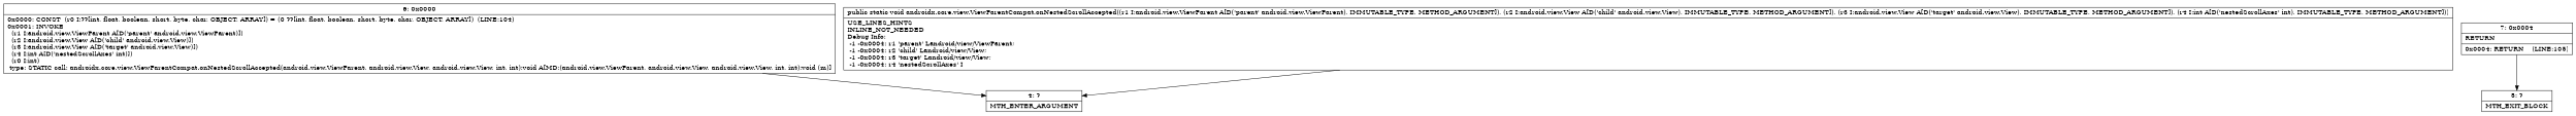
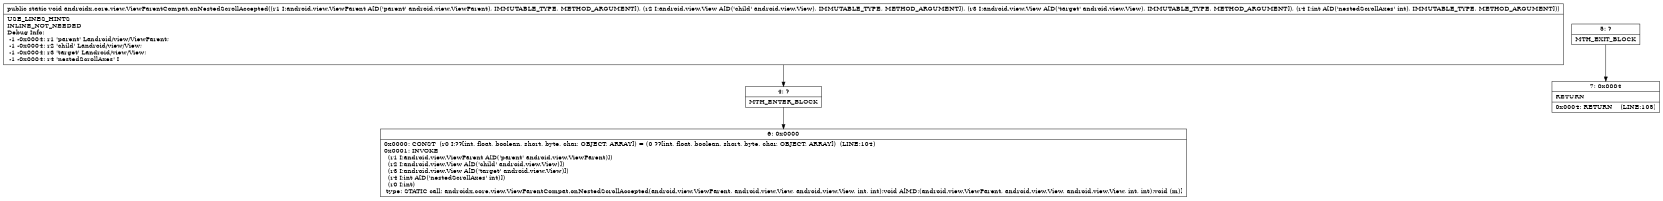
  digraph {
    node [shape=record]
-   n1 [label="{4\:\ ?|MTH_ENTER_ARGUMENT\l}"]
+   n1 [label="{4\:\ ?|MTH_ENTER_BLOCK\l}"]
    n2 [label="{6\:\ 0x0000|0x0000: CONST  (r0 I:??[int, float, boolean, short, byte, char, OBJECT, ARRAY]) = (0 ??[int, float, boolean, short, byte, char, OBJECT, ARRAY])  (LINE:104)\l0x0001: INVOKE  \l  (r1 I:android.view.ViewParent A[D('parent' android.view.ViewParent)])\l  (r2 I:android.view.View A[D('child' android.view.View)])\l  (r3 I:android.view.View A[D('target' android.view.View)])\l  (r4 I:int A[D('nestedScrollAxes' int)])\l  (r0 I:int)\l type: STATIC call: androidx.core.view.ViewParentCompat.onNestedScrollAccepted(android.view.ViewParent, android.view.View, android.view.View, int, int):void A[MD:(android.view.ViewParent, android.view.View, android.view.View, int, int):void (m)]\l}"]
    n3 [label="{7\:\ 0x0004|RETURN\l|0x0004: RETURN    (LINE:105)\l}"]
    n4 [label="{5\:\ ?|MTH_EXIT_BLOCK\l}"]
    n5 [label="{public static void androidx.core.view.ViewParentCompat.onNestedScrollAccepted((r1 I:android.view.ViewParent A[D('parent' android.view.ViewParent), IMMUTABLE_TYPE, METHOD_ARGUMENT]), (r2 I:android.view.View A[D('child' android.view.View), IMMUTABLE_TYPE, METHOD_ARGUMENT]), (r3 I:android.view.View A[D('target' android.view.View), IMMUTABLE_TYPE, METHOD_ARGUMENT]), (r4 I:int A[D('nestedScrollAxes' int), IMMUTABLE_TYPE, METHOD_ARGUMENT]))  | USE_LINES_HINTS\lINLINE_NOT_NEEDED\lDebug Info:\l  \-1 \-0x0004: r1 'parent' Landroid\/view\/ViewParent;\l  \-1 \-0x0004: r2 'child' Landroid\/view\/View;\l  \-1 \-0x0004: r3 'target' Landroid\/view\/View;\l  \-1 \-0x0004: r4 'nestedScrollAxes' I\l}"]
-   n2 -> n1
-   n3 -> n4
+   n1 -> n2
+   n4 -> n3
    n5 -> n1
  }
